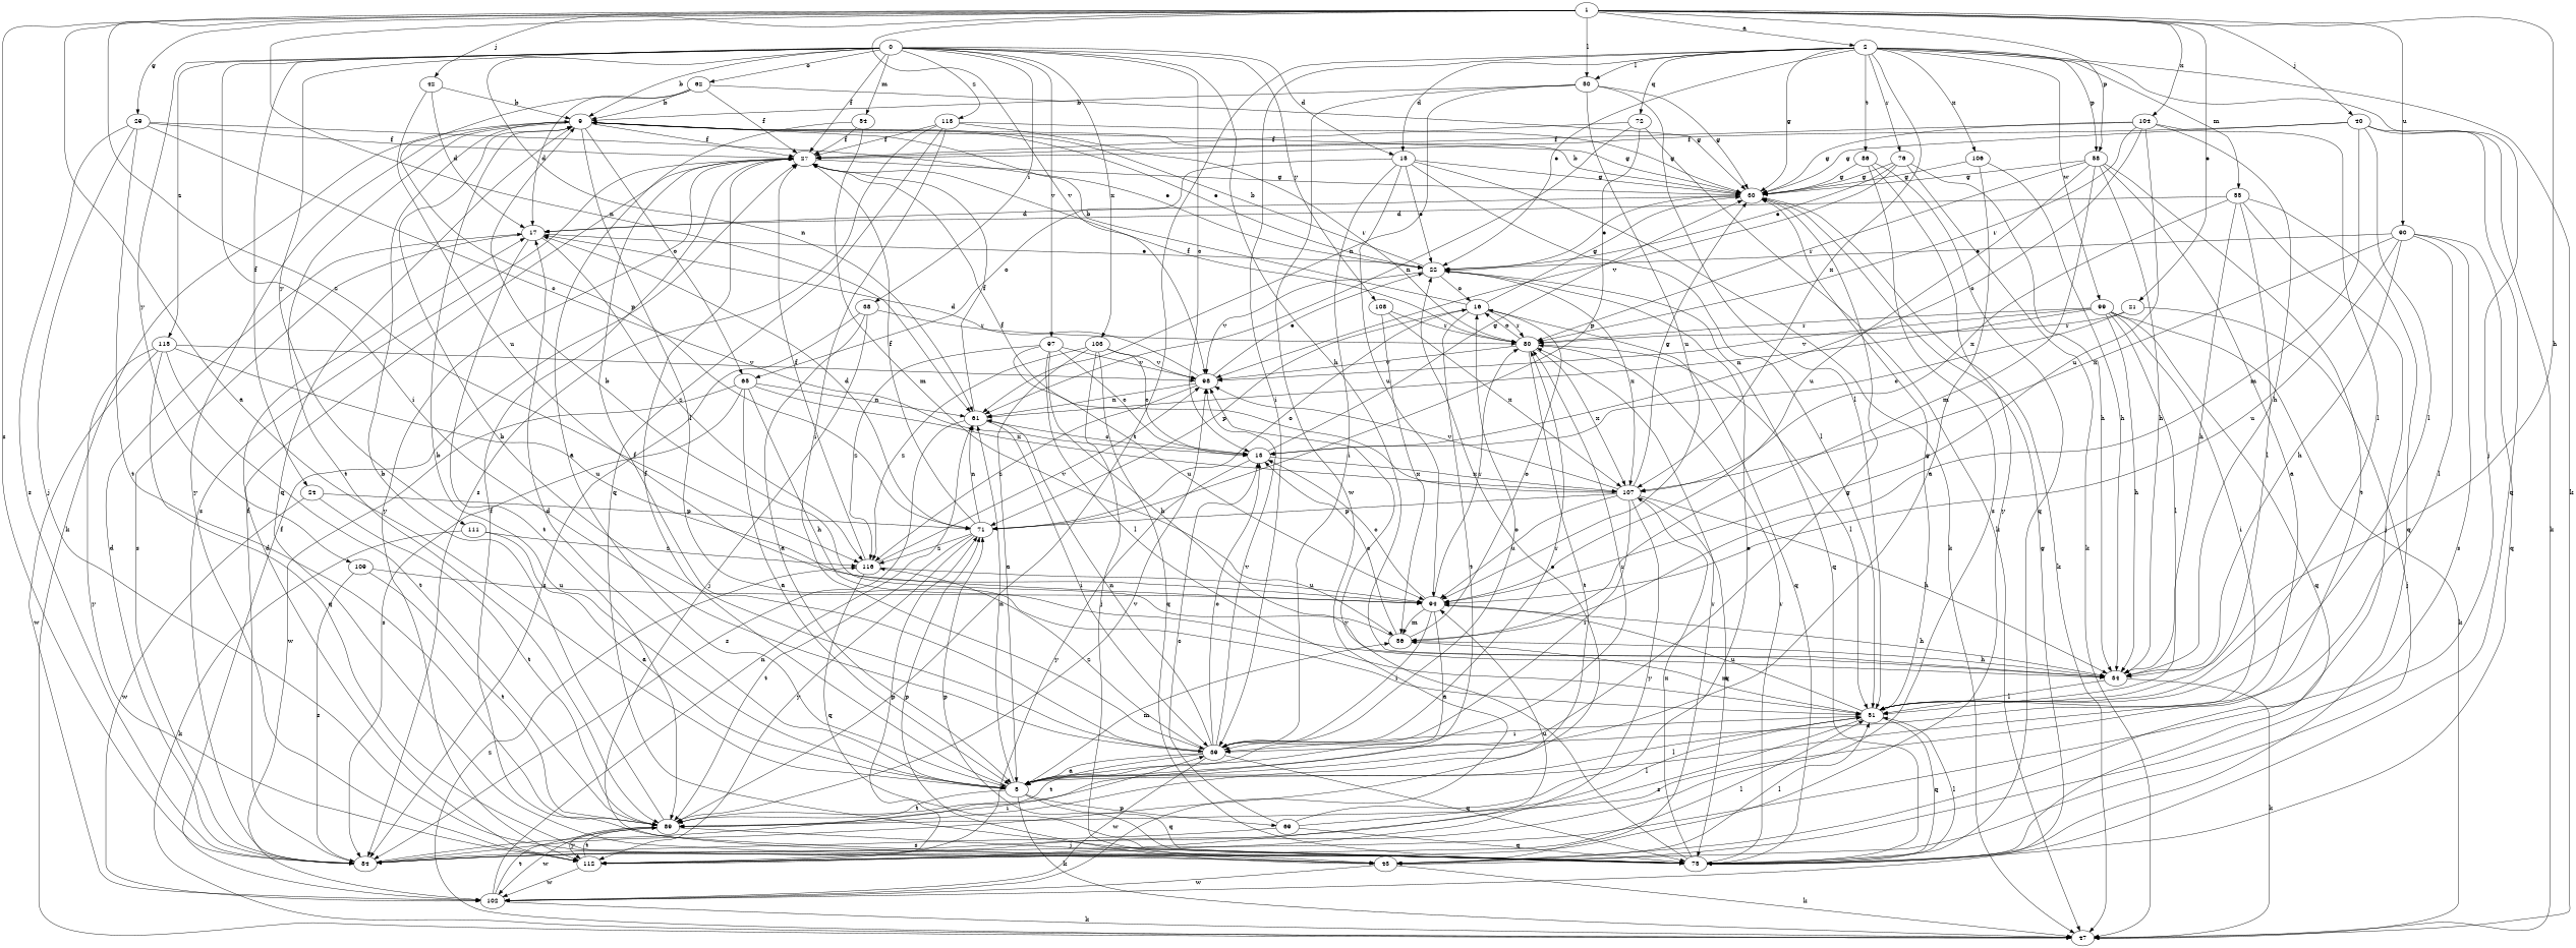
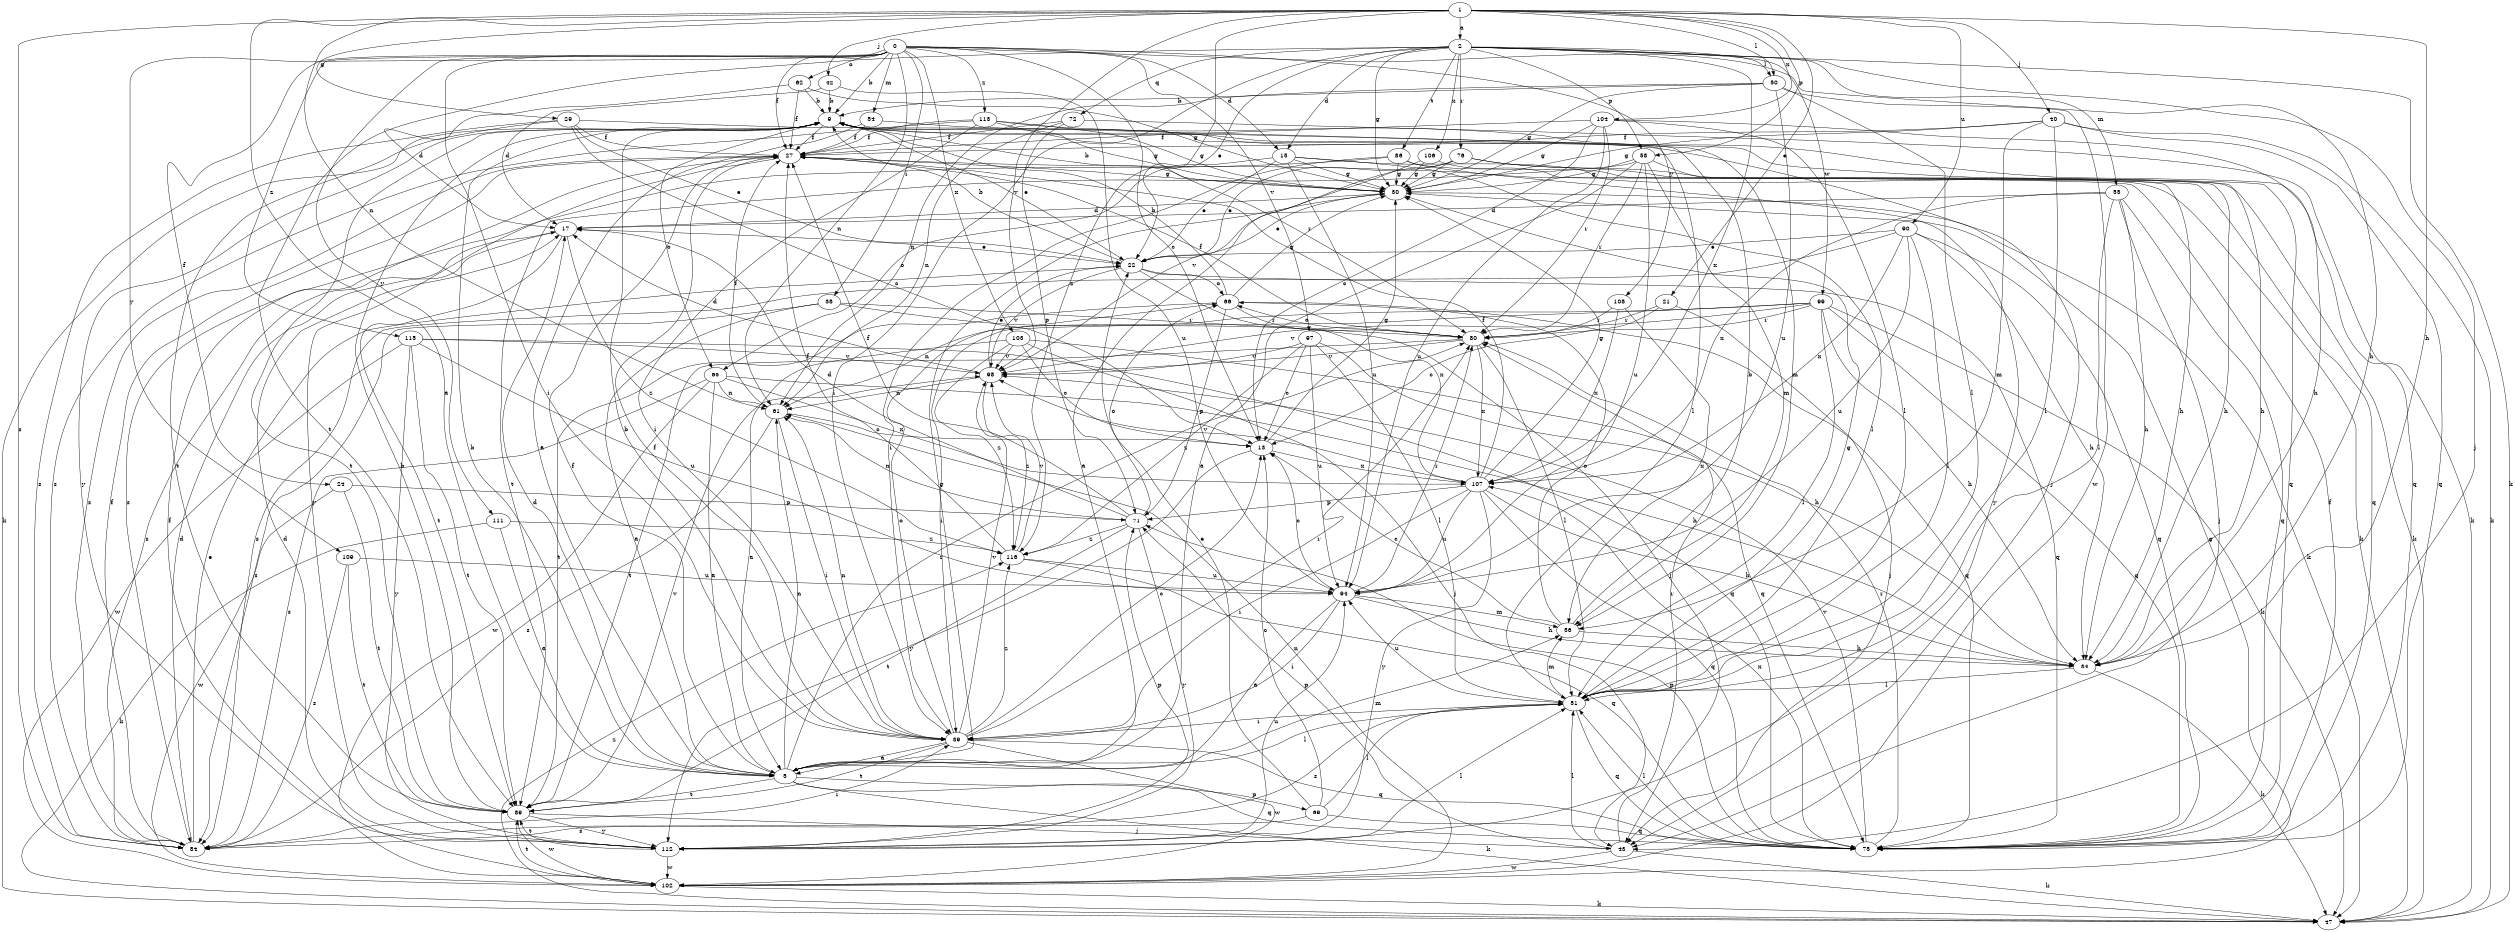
  strict digraph {
    0
    9
    13
    15
    24
    27
    34
    38
    39
    54
    61
    62
    97
    103
    108
    109
    111
    113
    115
    22
    30
    47
    89
    51
    75
    65
    112
    107
    94
    71
    102
    84
    5
    43
    80
    98
    116
-   66 [label=16]
+   66
    56
    17
    1
    2
    21
    29
    40
    42
    50
    n48 [label=58]
    90
    104
    55
    72
    76
    86
    99
    106
    69
    0 -> 9 [label=b]
    0 -> 13 [label=c]
    0 -> 15 [label=d]
    0 -> 24 [label=f]
    0 -> 27 [label=f]
    0 -> 34 [label=h]
    0 -> 38 [label=i]
    0 -> 39 [label=i]
    0 -> 54 [label=m]
    0 -> 61 [label=n]
    0 -> 62 [label=o]
    0 -> 97 [label=v]
    0 -> 103 [label=x]
    0 -> 108 [label=y]
    0 -> 109 [label=y]
    0 -> 111 [label=y]
    0 -> 113 [label=z]
    0 -> 115 [label=z]
    9 -> 27 [label=f]
    9 -> 22 [label=e]
    9 -> 30 [label=g]
    9 -> 47 [label=k]
    9 -> 89 [label=t]
    9 -> 51 [label=l]
    9 -> 75 [label=q]
    9 -> 65 [label=o]
    9 -> 112 [label=y]
    13 -> 30 [label=g]
    13 -> 112 [label=y]
    13 -> 107 [label=x]
    15 -> 22 [label=e]
    15 -> 30 [label=g]
    15 -> 47 [label=k]
    15 -> 51 [label=l]
    15 -> 65 [label=o]
    15 -> 94 [label=u]
    24 -> 89 [label=t]
    24 -> 71 [label=p]
    24 -> 102 [label=w]
    27 -> 30 [label=g]
    27 -> 112 [label=y]
    27 -> 84 [label=s]
    34 -> 47 [label=k]
    34 -> 51 [label=l]
    38 -> 84 [label=s]
    38 -> 5 [label=a]
    38 -> 43 [label=j]
    38 -> 80 [label=r]
    39 -> 9 [label=b]
    39 -> 13 [label=c]
    39 -> 27 [label=f]
    39 -> 61 [label=n]
    39 -> 89 [label=t]
    39 -> 75 [label=q]
    39 -> 102 [label=w]
    39 -> 5 [label=a]
    39 -> 80 [label=r]
    39 -> 98 [label=v]
    39 -> 116 [label=z]
    39 -> 66 [label=o]
    54 -> 27 [label=f]
    54 -> 5 [label=a]
    54 -> 56 [label=m]
    61 -> 13 [label=c]
    61 -> 27 [label=f]
    61 -> 39 [label=i]
    61 -> 84 [label=s]
    62 -> 9 [label=b]
    62 -> 27 [label=f]
    62 -> 30 [label=g]
-   62 -> 71 [label=p]
    62 -> 17 [label=d]
    97 -> 13 [label=c]
    97 -> 34 [label=h]
    97 -> 51 [label=l]
    97 -> 94 [label=u]
    97 -> 98 [label=v]
    97 -> 116 [label=z]
    103 -> 13 [label=c]
    103 -> 75 [label=q]
    103 -> 5 [label=a]
    103 -> 43 [label=j]
    103 -> 98 [label=v]
    103 -> 116 [label=z]
    108 -> 107 [label=x]
    108 -> 80 [label=r]
    108 -> 56 [label=x]
    109 -> 89 [label=t]
    109 -> 94 [label=u]
    109 -> 84 [label=s]
    111 -> 47 [label=k]
    111 -> 5 [label=a]
    111 -> 116 [label=z]
    113 -> 27 [label=f]
    113 -> 39 [label=i]
    113 -> 30 [label=g]
    113 -> 75 [label=q]
    113 -> 84 [label=s]
    113 -> 80 [label=r]
    115 -> 89 [label=t]
    115 -> 75 [label=q]
    115 -> 112 [label=y]
    115 -> 94 [label=u]
    115 -> 102 [label=w]
    115 -> 98 [label=v]
    22 -> 9 [label=b]
    22 -> 75 [label=q]
    22 -> 107 [label=x]
    22 -> 98 [label=v]
    22 -> 66 [label=o]
    30 -> 9 [label=b]
    30 -> 22 [label=e]
    30 -> 47 [label=k]
    30 -> 17 [label=d]
    47 -> 116 [label=z]
    89 -> 9 [label=b]
    89 -> 112 [label=y]
    89 -> 102 [label=w]
    89 -> 43 [label=j]
    89 -> 98 [label=v]
    51 -> 39 [label=i]
    51 -> 30 [label=g]
    51 -> 75 [label=q]
    51 -> 94 [label=u]
    51 -> 84 [label=s]
    51 -> 56 [label=m]
    75 -> 27 [label=f]
    75 -> 51 [label=l]
    75 -> 107 [label=x]
    75 -> 71 [label=p]
    75 -> 80 [label=r]
    75 -> 98 [label=v]
    65 -> 34 [label=h]
    65 -> 61 [label=n]
    65 -> 107 [label=x]
    65 -> 102 [label=w]
    65 -> 84 [label=s]
    65 -> 5 [label=a]
    112 -> 89 [label=t]
    112 -> 51 [label=l]
    112 -> 94 [label=u]
    112 -> 71 [label=p]
    112 -> 102 [label=w]
    112 -> 17 [label=d]
    107 -> 27 [label=f]
    107 -> 34 [label=h]
    107 -> 39 [label=i]
    107 -> 30 [label=g]
    107 -> 75 [label=q]
    107 -> 112 [label=y]
    107 -> 94 [label=u]
    107 -> 71 [label=p]
    107 -> 98 [label=v]
    94 -> 13 [label=c]
    94 -> 34 [label=h]
    94 -> 39 [label=i]
    94 -> 5 [label=a]
    94 -> 80 [label=r]
    94 -> 56 [label=m]
    71 -> 27 [label=f]
    71 -> 61 [label=n]
    71 -> 89 [label=t]
    71 -> 112 [label=y]
    71 -> 116 [label=z]
    71 -> 66 [label=o]
    71 -> 17 [label=d]
    102 -> 27 [label=f]
    102 -> 61 [label=n]
    102 -> 30 [label=g]
    102 -> 47 [label=k]
    102 -> 89 [label=t]
    84 -> 27 [label=f]
    84 -> 39 [label=i]
    84 -> 22 [label=e]
    84 -> 17 [label=d]
    5 -> 9 [label=b]
    5 -> 27 [label=f]
    5 -> 61 [label=n]
    5 -> 30 [label=g]
    5 -> 47 [label=k]
    5 -> 89 [label=t]
    5 -> 51 [label=l]
    5 -> 75 [label=q]
    5 -> 80 [label=r]
    5 -> 56 [label=m]
    5 -> 17 [label=d]
    5 -> 69 [label=p]
    43 -> 47 [label=k]
    43 -> 51 [label=l]
    43 -> 71 [label=p]
    43 -> 102 [label=w]
    43 -> 80 [label=r]
    80 -> 27 [label=f]
    80 -> 89 [label=t]
    80 -> 51 [label=l]
    80 -> 107 [label=x]
    80 -> 98 [label=v]
    80 -> 66 [label=o]
    98 -> 61 [label=n]
    98 -> 22 [label=e]
    98 -> 116 [label=z]
    98 -> 17 [label=d]
    116 -> 27 [label=f]
    116 -> 75 [label=q]
    116 -> 94 [label=u]
    116 -> 98 [label=v]
    66 -> 9 [label=b]
    66 -> 30 [label=g]
    66 -> 89 [label=t]
    66 -> 75 [label=q]
    66 -> 71 [label=p]
    66 -> 80 [label=r]
    56 -> 9 [label=b]
    56 -> 13 [label=c]
    56 -> 34 [label=h]
    56 -> 66 [label=o]
    17 -> 22 [label=e]
    17 -> 89 [label=t]
    17 -> 84 [label=s]
    17 -> 116 [label=z]
    1 -> 34 [label=h]
    1 -> 61 [label=n]
    1 -> 84 [label=s]
    1 -> 5 [label=a]
    1 -> 98 [label=v]
    1 -> 116 [label=z]
    1 -> 2 [label=a]
    1 -> 21 [label=e]
    1 -> 29 [label=g]
    1 -> 40 [label=j]
    1 -> 42 [label=j]
    1 -> 50 [label=l]
    1 -> n48 [label=p]
    1 -> 90 [label=u]
    1 -> 104 [label=x]
    2 -> 15 [label=d]
    2 -> 39 [label=i]
    2 -> 22 [label=e]
    2 -> 30 [label=g]
    2 -> 47 [label=k]
    2 -> 89 [label=t]
    2 -> 107 [label=x]
    2 -> 43 [label=j]
    2 -> 50 [label=l]
    2 -> n48 [label=p]
    2 -> 55 [label=m]
    2 -> 72 [label=q]
    2 -> 76 [label=r]
    2 -> 86 [label=t]
    2 -> 99 [label=w]
    2 -> 106 [label=x]
    21 -> 13 [label=c]
    21 -> 43 [label=j]
    21 -> 80 [label=r]
    29 -> 13 [label=c]
    29 -> 27 [label=f]
    29 -> 22 [label=e]
    29 -> 89 [label=t]
    29 -> 84 [label=s]
    29 -> 43 [label=j]
    40 -> 27 [label=f]
    40 -> 30 [label=g]
    40 -> 47 [label=k]
    40 -> 51 [label=l]
    40 -> 75 [label=q]
    40 -> 56 [label=m]
    42 -> 9 [label=b]
    42 -> 94 [label=u]
    42 -> 17 [label=d]
    50 -> 9 [label=b]
    50 -> 61 [label=n]
    50 -> 30 [label=g]
    50 -> 51 [label=l]
    50 -> 94 [label=u]
    50 -> 102 [label=w]
    n48 -> 34 [label=h]
    n48 -> 30 [label=g]
    n48 -> 89 [label=t]
    n48 -> 94 [label=u]
    n48 -> 5 [label=a]
    n48 -> 80 [label=r]
    n48 -> 56 [label=m]
    90 -> 34 [label=h]
    90 -> 22 [label=e]
    90 -> 51 [label=l]
    90 -> 75 [label=q]
    90 -> 107 [label=x]
    90 -> 94 [label=u]
    90 -> 84 [label=s]
    104 -> 13 [label=c]
    104 -> 27 [label=f]
    104 -> 34 [label=h]
    104 -> 30 [label=g]
    104 -> 51 [label=l]
    104 -> 94 [label=u]
    104 -> 80 [label=r]
    55 -> 34 [label=h]
    55 -> 51 [label=l]
    55 -> 75 [label=q]
    55 -> 107 [label=x]
    55 -> 43 [label=j]
    55 -> 17 [label=d]
    72 -> 27 [label=f]
    72 -> 61 [label=n]
    72 -> 47 [label=k]
    72 -> 71 [label=p]
    76 -> 34 [label=h]
    76 -> 22 [label=e]
    76 -> 30 [label=g]
    76 -> 47 [label=k]
    76 -> 98 [label=v]
-   15 -> 39 [label=i]
+   86 -> 39 [label=i]
    86 -> 30 [label=g]
    86 -> 75 [label=q]
    86 -> 112 [label=y]
    86 -> 84 [label=s]
    99 -> 34 [label=h]
    99 -> 39 [label=i]
    99 -> 61 [label=n]
    99 -> 47 [label=k]
    99 -> 51 [label=l]
    99 -> 75 [label=q]
    99 -> 80 [label=r]
    99 -> 98 [label=v]
    106 -> 34 [label=h]
    106 -> 30 [label=g]
    106 -> 5 [label=a]
    69 -> 13 [label=c]
    69 -> 22 [label=e]
    69 -> 51 [label=l]
    69 -> 75 [label=q]
    69 -> 84 [label=s]
  }
